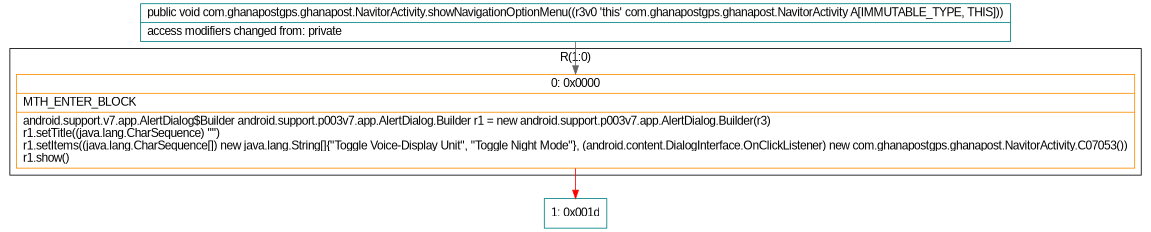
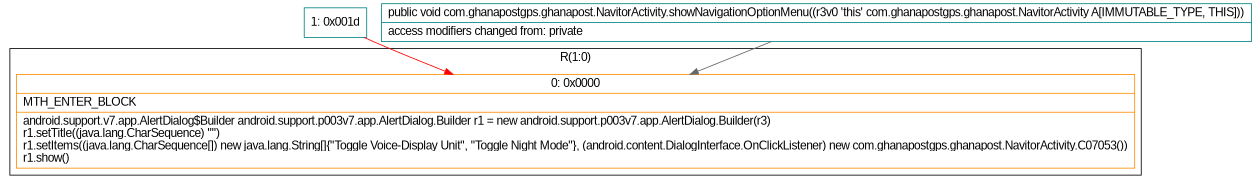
  digraph {
    fontname="Liberation Sans"
    node [color=teal shape=record fontname="Liberation Sans"]
    edge [fontname="Liberation Sans"]
    n1 [color=darkorange label="{0\:\ 0x0000|MTH_ENTER_BLOCK\l|android.support.v7.app.AlertDialog$Builder android.support.p003v7.app.AlertDialog.Builder r1 = new android.support.p003v7.app.AlertDialog.Builder(r3)\lr1.setTitle((java.lang.CharSequence) \"\")\lr1.setItems((java.lang.CharSequence[]) new java.lang.String[]\{\"Toggle Voice\-Display Unit\", \"Toggle Night Mode\"\}, (android.content.DialogInterface.OnClickListener) new com.ghanapostgps.ghanapost.NavitorActivity.C07053())\lr1.show()\l}"]
    n2 [label="{1\:\ 0x001d}"]
    n3 [label="{public void com.ghanapostgps.ghanapost.NavitorActivity.showNavigationOptionMenu((r3v0 'this' com.ghanapostgps.ghanapost.NavitorActivity A[IMMUTABLE_TYPE, THIS]))  | access modifiers changed from: private\l}"]
    subgraph cluster_1 {
      label="R(1:0)"
      n1
    }
-   n1 -> n2 [color=red]
+   n2 -> n1 [color=red]
    n3 -> n1 [color=gray40]
  }
